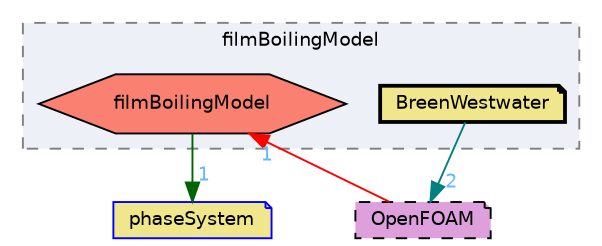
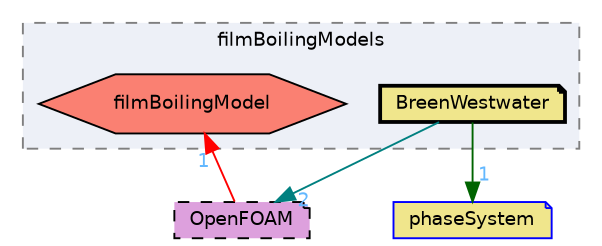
  digraph {
    compound=true
    fontname="DejaVu Sans"
    node [color=black fillcolor=khaki fontname="DejaVu Sans" fontsize=10 shape=note style=filled]
    edge [fontcolor=steelblue1 fontname="DejaVu Sans" fontsize=10 headlabel=1 labeldistance=1.5 labelfontname=Helvetica labelfontsize=10]
    n1 [fillcolor=salmon height=0.2 label=filmBoilingModel shape=hexagon width=0.4]
    n2 [height=0.2 label=BreenWestwater style="filled,bold" width=0.4]
    n3 [fillcolor=plum height=0.2 label=OpenFOAM style="filled,dashed" width=0.4]
    n4 [color=blue height=0.2 label=phaseSystem width=0.4]
    subgraph cluster_1 {
      bgcolor="#edf0f7"
      fontsize=10
-     label=filmBoilingModel
+     label=filmBoilingModels
      pencolor=grey50
      style="filled,dashed"
      n1
      n2
    }
    n2 -> n3 [color=teal headlabel=2]
-   n1 -> n4 [color=darkgreen]
+   n2 -> n4 [color=darkgreen]
    n3 -> n1 [color=red]
  }
